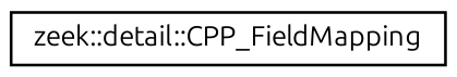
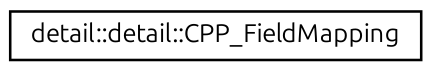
  digraph {
    rankdir=LR
    fontname=Ubuntu
-   n1 [color=black fillcolor=white fontname=Ubuntu fontsize=10 height=0.2 label="zeek::detail::CPP_FieldMapping" shape=record style=filled width=0.4]
+   n1 [color=black fillcolor=white fontname=Ubuntu fontsize=10 height=0.2 label="detail::detail::CPP_FieldMapping" shape=record style=filled width=0.4]
  }
